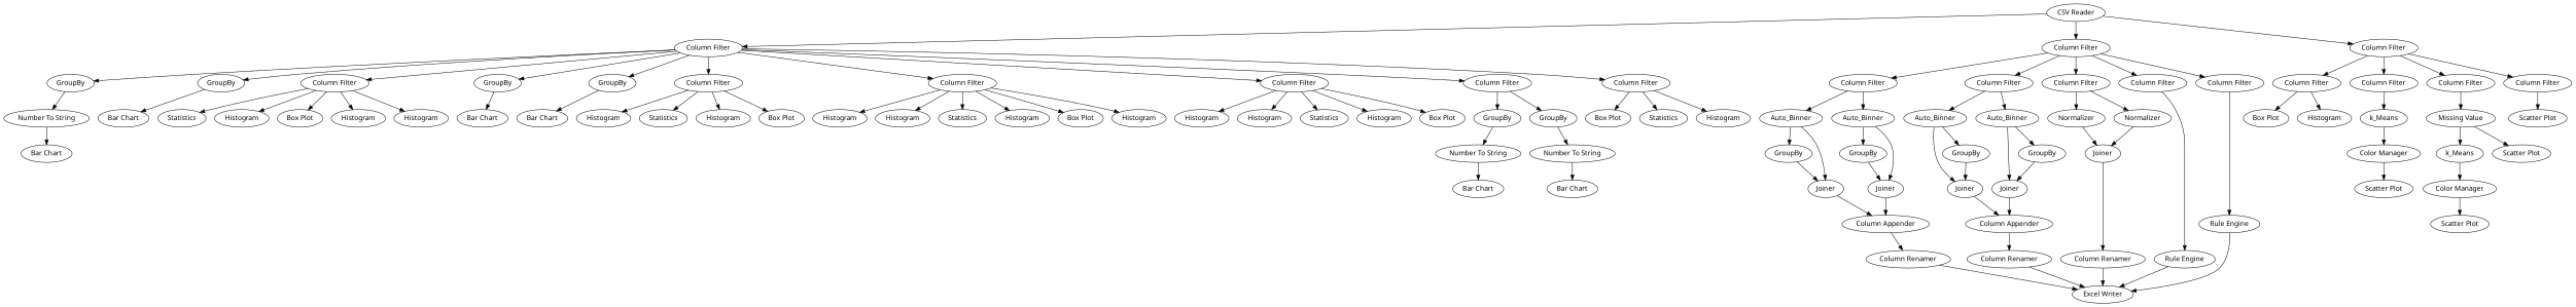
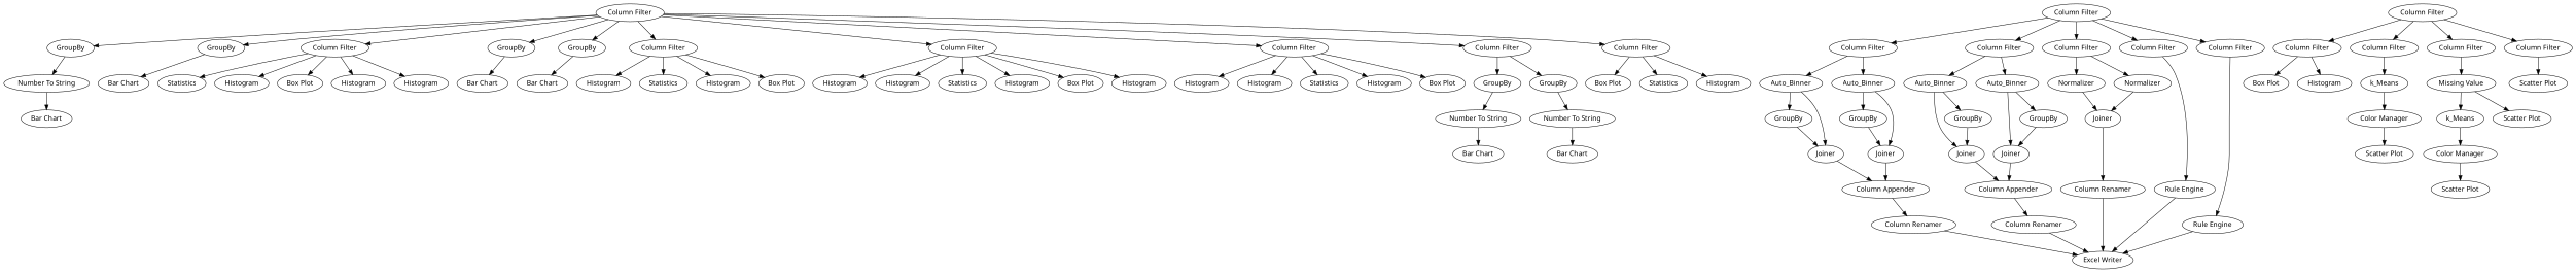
  digraph {
    rankdir=TB
    fontname="Noto Sans"
    node [fontname="Noto Sans"]
    edge [fontname="Noto Sans"]
-   n1 [label="CSV Reader"]
    n2 [label="Column Filter"]
    n3 [label="Column Filter"]
    n4 [label="Column Filter"]
    n5 [label=GroupBy]
    n6 [label=GroupBy]
    n7 [label="Column Filter"]
    n8 [label=GroupBy]
    n9 [label=GroupBy]
    n10 [label="Column Filter"]
    n11 [label="Column Filter"]
    n12 [label="Column Filter"]
    n13 [label="Column Filter"]
    n14 [label="Column Filter"]
    n15 [label="Column Filter"]
    n16 [label=Auto_Binner]
    n17 [label=Auto_Binner]
    n18 [label=GroupBy]
    n19 [label=Joiner]
    n20 [label=Auto_Binner]
    n21 [label=Joiner]
    n22 [label=GroupBy]
    n23 [label=Auto_Binner]
    n24 [label=Joiner]
    n25 [label=GroupBy]
    n26 [label=GroupBy]
    n27 [label=Joiner]
    n28 [label="Column Filter"]
    n29 [label="Column Appender"]
    n30 [label="Column Appender"]
    n31 [label="Column Filter"]
    n32 [label=Normalizer]
    n33 [label=Normalizer]
    n34 [label=Joiner]
    n35 [label="Column Renamer"]
    n36 [label="Column Filter"]
    n37 [label="Rule Engine"]
    n38 [label="Excel Writer"]
    n39 [label="Column Filter"]
    n40 [label="Rule Engine"]
    n41 [label="Column Renamer"]
    n42 [label="Column Renamer"]
    n43 [label="Number To String"]
    n44 [label="Bar Chart"]
    n45 [label="Bar Chart"]
    n46 [label=Statistics]
    n47 [label=Histogram]
    n48 [label="Box Plot"]
    n49 [label=Histogram]
    n50 [label=Histogram]
    n51 [label="Bar Chart"]
    n52 [label=GroupBy]
    n53 [label="Number To String"]
    n54 [label=GroupBy]
    n55 [label="Number To String"]
    n56 [label="Bar Chart"]
    n57 [label="Bar Chart"]
    n58 [label="Bar Chart"]
    n59 [label=Histogram]
    n60 [label=Statistics]
    n61 [label=Histogram]
    n62 [label="Box Plot"]
    n63 [label=Histogram]
    n64 [label=Histogram]
    n65 [label=Statistics]
    n66 [label=Histogram]
    n67 [label="Box Plot"]
    n68 [label=Histogram]
    n69 [label=Histogram]
    n70 [label=Histogram]
    n71 [label=Statistics]
    n72 [label=Histogram]
    n73 [label="Box Plot"]
    n74 [label="Box Plot"]
    n75 [label=Statistics]
    n76 [label=Histogram]
    n77 [label="Column Filter"]
    n78 [label="Box Plot"]
    n79 [label=Histogram]
    n80 [label="Column Filter"]
    n81 [label=k_Means]
    n82 [label="Color Manager"]
    n83 [label="Column Filter"]
    n84 [label="Missing Value"]
    n85 [label="Column Filter"]
    n86 [label="Scatter Plot"]
    n87 [label=k_Means]
    n88 [label="Color Manager"]
    n89 [label="Scatter Plot"]
    n90 [label="Scatter Plot"]
    n91 [label="Scatter Plot"]
-   n1 -> n2
-   n1 -> n3
-   n1 -> n4
    n2 -> n5
    n2 -> n6
    n2 -> n7
    n2 -> n8
    n2 -> n9
    n2 -> n10
    n2 -> n11
    n2 -> n12
    n2 -> n13
    n2 -> n14
    n3 -> n15
    n3 -> n28
    n3 -> n31
    n3 -> n36
    n3 -> n39
    n4 -> n77
    n4 -> n80
    n4 -> n83
    n4 -> n85
    n5 -> n43
    n6 -> n45
    n7 -> n46
    n7 -> n47
    n7 -> n48
    n7 -> n49
    n7 -> n50
    n8 -> n51
    n9 -> n58
    n10 -> n59
    n10 -> n60
    n10 -> n61
    n10 -> n62
    n11 -> n63
    n11 -> n64
    n11 -> n65
    n11 -> n66
    n11 -> n67
    n11 -> n68
    n12 -> n69
    n12 -> n70
    n12 -> n71
    n12 -> n72
    n12 -> n73
    n13 -> n52
    n13 -> n54
    n14 -> n74
    n14 -> n75
    n14 -> n76
    n15 -> n16
    n15 -> n17
    n16 -> n18
    n16 -> n19
    n17 -> n26
    n17 -> n27
    n18 -> n19
    n19 -> n29
    n20 -> n21
    n20 -> n22
    n21 -> n30
    n22 -> n21
    n23 -> n24
    n23 -> n25
    n24 -> n30
    n25 -> n24
    n26 -> n27
    n27 -> n29
    n28 -> n20
    n28 -> n23
    n29 -> n41
    n30 -> n42
    n31 -> n32
    n31 -> n33
    n32 -> n34
    n33 -> n34
    n34 -> n35
    n35 -> n38
    n36 -> n37
    n37 -> n38
    n39 -> n40
    n40 -> n38
    n41 -> n38
    n42 -> n38
    n43 -> n44
    n52 -> n53
    n53 -> n56
    n54 -> n55
    n55 -> n57
    n77 -> n78
    n77 -> n79
    n80 -> n81
    n81 -> n82
    n82 -> n91
    n83 -> n84
    n84 -> n87
    n84 -> n89
    n85 -> n86
    n87 -> n88
    n88 -> n90
  }
